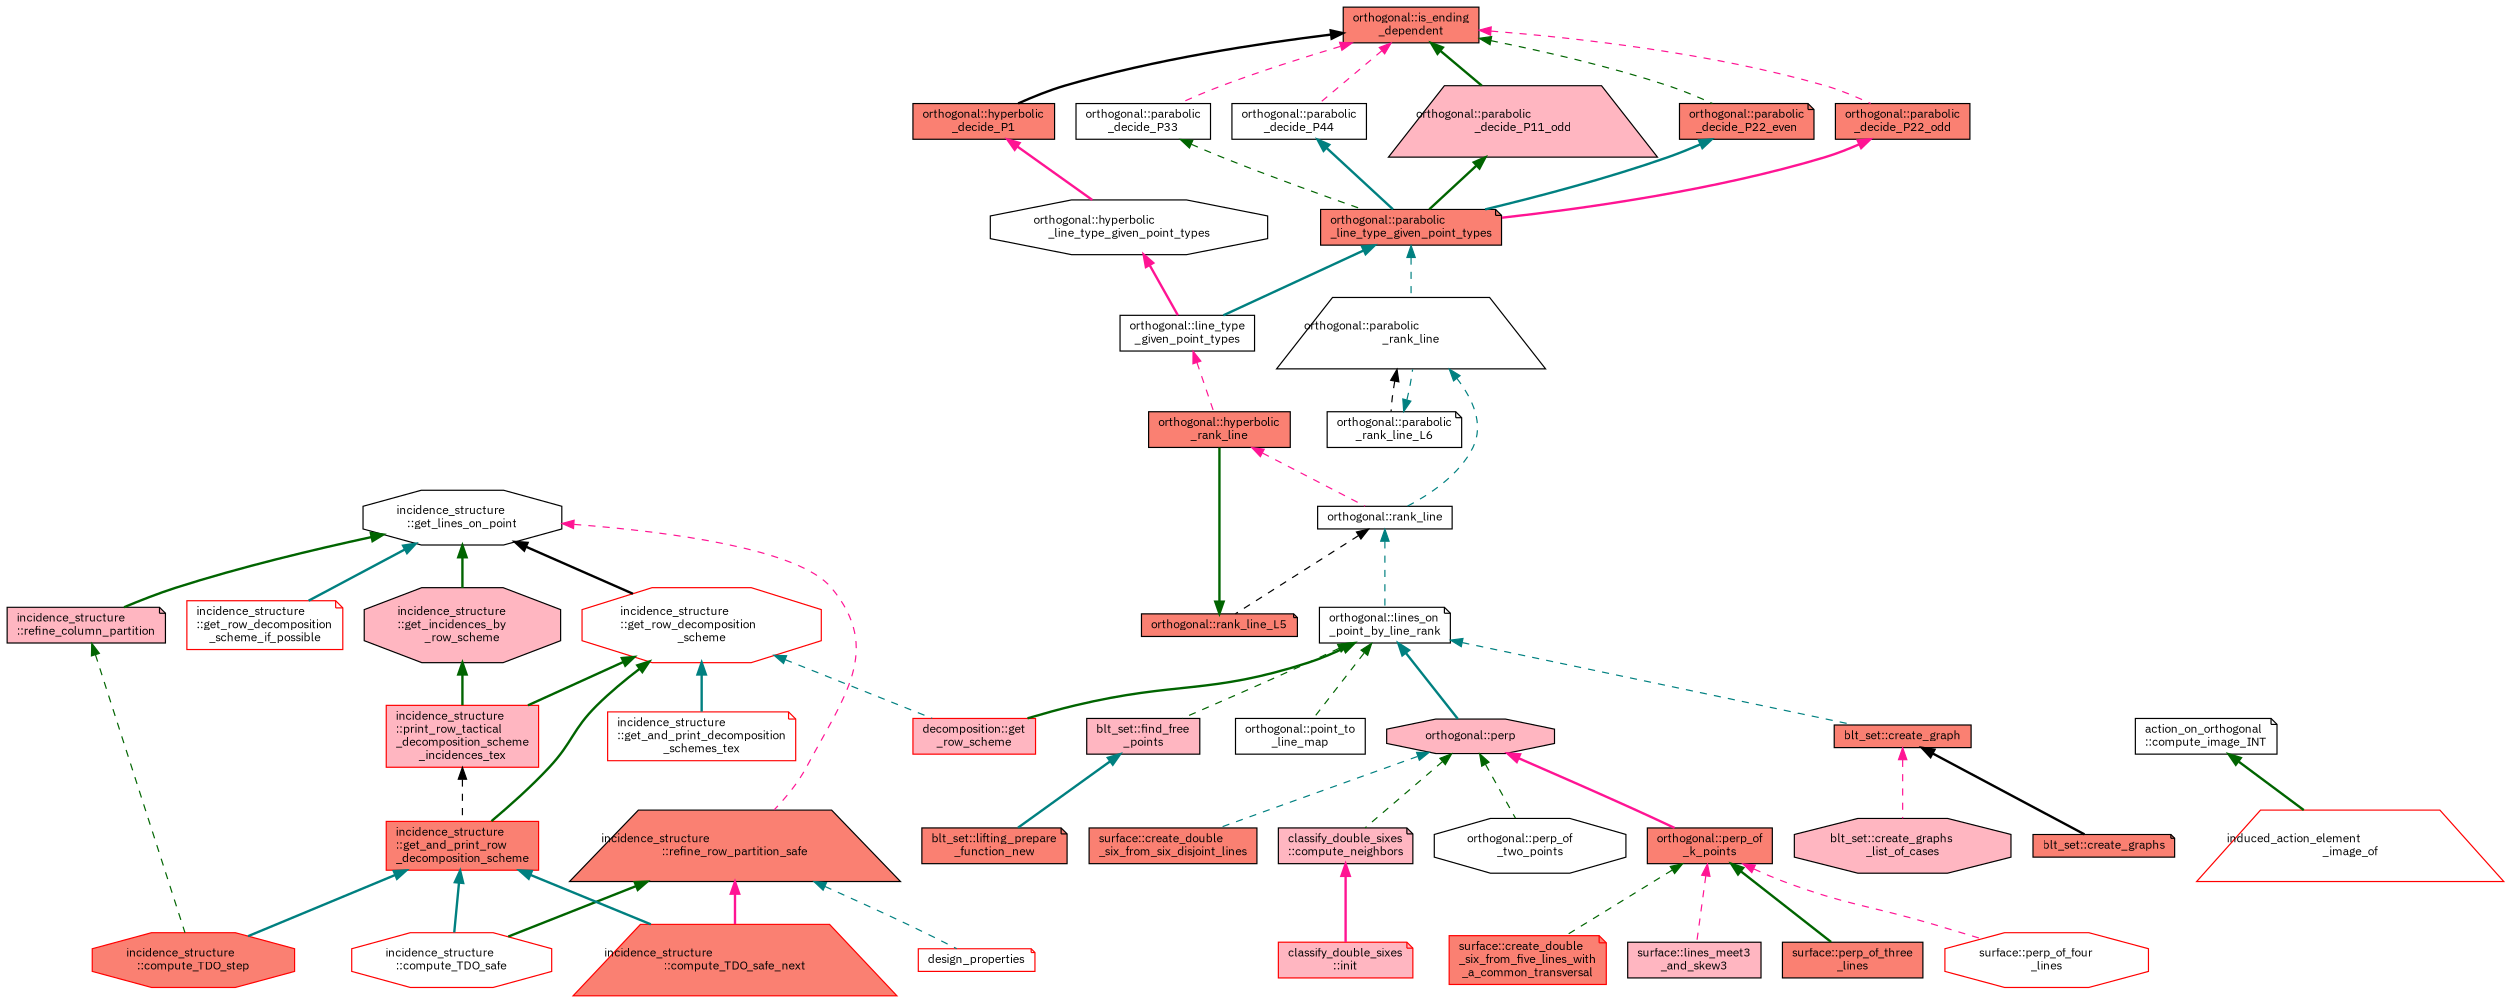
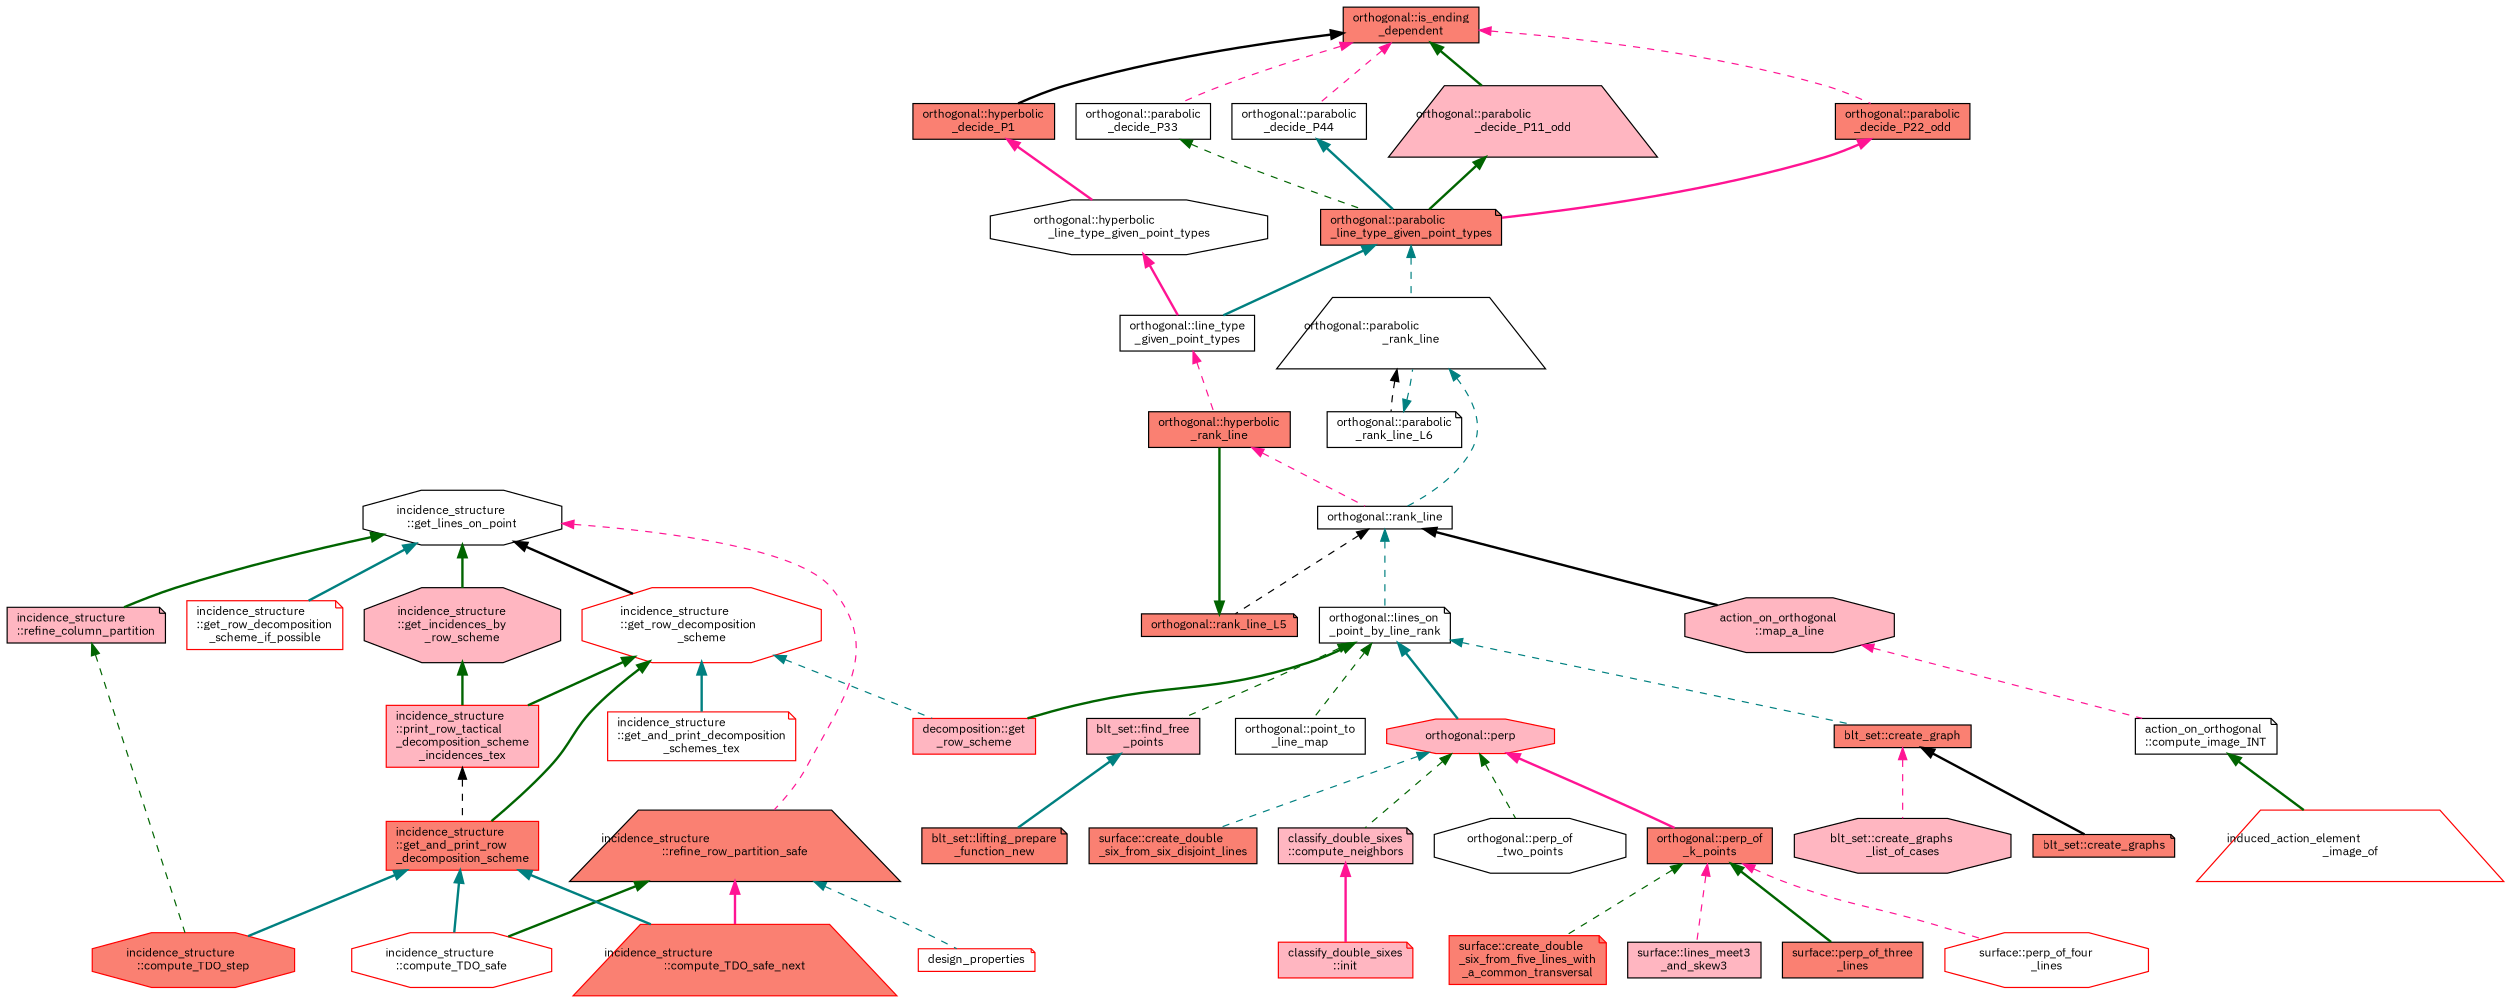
  digraph {
    fontname="IBM Plex Sans"
    rankdir=TB
    node [color=black fillcolor=white fontname="IBM Plex Sans" fontsize=10 shape=box style=filled]
    edge [color=darkgreen dir=back fontname="IBM Plex Sans" fontsize=10 labelfontname=Helvetica labelfontsize=10 style=bold]
    n1 [fillcolor=salmon fontcolor=black height=0.2 label="orthogonal::is_ending\l_dependent" width=0.4]
    n2 [fillcolor=salmon height=0.2 label="orthogonal::hyperbolic\l_decide_P1" width=0.4]
    n3 [fillcolor=lightpink height=0.2 label="orthogonal::parabolic\l_decide_P11_odd" shape=trapezium width=0.4]
-   n4 [fillcolor=salmon height=0.2 label="orthogonal::parabolic\l_decide_P22_even" shape=note width=0.4]
    n5 [fillcolor=salmon height=0.2 label="orthogonal::parabolic\l_decide_P22_odd" width=0.4]
    n6 [height=0.2 label="orthogonal::parabolic\l_decide_P33" width=0.4]
    n7 [height=0.2 label="orthogonal::parabolic\l_decide_P44" width=0.4]
    n8 [height=0.2 label="orthogonal::hyperbolic\l_line_type_given_point_types" shape=octagon width=0.4]
    n9 [fillcolor=salmon height=0.2 label="orthogonal::parabolic\l_line_type_given_point_types" shape=note width=0.4]
    n10 [height=0.2 label="orthogonal::line_type\l_given_point_types" width=0.4]
    n11 [fillcolor=salmon height=0.2 label="orthogonal::hyperbolic\l_rank_line" width=0.4]
    n12 [height=0.2 label="orthogonal::rank_line" width=0.4]
    n13 [height=0.2 label="orthogonal::lines_on\l_point_by_line_rank" shape=note width=0.4]
    n14 [fillcolor=salmon height=0.2 label="orthogonal::rank_line_L5" shape=note width=0.4]
+   n15 [fillcolor=lightpink height=0.2 label="action_on_orthogonal\l::map_a_line" shape=octagon width=0.4]
    n16 [fillcolor=salmon height=0.2 label="blt_set::create_graph" width=0.4]
    n17 [fillcolor=lightpink height=0.2 label="blt_set::find_free\l_points" width=0.4]
    n18 [height=0.2 label="orthogonal::point_to\l_line_map" width=0.4]
-   n19 [fillcolor=lightpink height=0.2 label="orthogonal::perp" shape=octagon width=0.4]
+   n19 [color=red fillcolor=lightpink height=0.2 label="orthogonal::perp" shape=octagon width=0.4]
    n20 [color=red fillcolor=lightpink height=0.2 label="decomposition::get\l_row_scheme" width=0.4]
    n21 [height=0.2 label="action_on_orthogonal\l::compute_image_INT" shape=note width=0.4]
    n22 [fillcolor=salmon height=0.2 label="blt_set::create_graphs" shape=note width=0.4]
    n23 [fillcolor=lightpink height=0.2 label="blt_set::create_graphs\l_list_of_cases" shape=octagon width=0.4]
    n24 [fillcolor=salmon height=0.2 label="blt_set::lifting_prepare\l_function_new" shape=note width=0.4]
    n25 [height=0.2 label="orthogonal::perp_of\l_two_points" shape=octagon width=0.4]
    n26 [fillcolor=salmon height=0.2 label="orthogonal::perp_of\l_k_points" width=0.4]
    n27 [fillcolor=salmon height=0.2 label="surface::create_double\l_six_from_six_disjoint_lines" width=0.4]
    n28 [fillcolor=lightpink height=0.2 label="classify_double_sixes\l::compute_neighbors" shape=note width=0.4]
    n29 [height=0.2 label="incidence_structure\l::get_lines_on_point" shape=octagon width=0.4]
    n30 [fillcolor=salmon height=0.2 label="incidence_structure\l::refine_row_partition_safe" shape=trapezium width=0.4]
    n31 [fillcolor=lightpink height=0.2 label="incidence_structure\l::refine_column_partition" shape=note width=0.4]
    n32 [fillcolor=lightpink height=0.2 label="incidence_structure\l::get_incidences_by\l_row_scheme" shape=octagon width=0.4]
    n33 [color=red height=0.2 label="incidence_structure\l::get_row_decomposition\l_scheme" shape=octagon width=0.4]
    n34 [color=red height=0.2 label="incidence_structure\l::get_row_decomposition\l_scheme_if_possible" shape=note width=0.4]
    n35 [fillcolor=lightpink height=0.2 label="surface::lines_meet3\l_and_skew3" width=0.4]
    n36 [fillcolor=salmon height=0.2 label="surface::perp_of_three\l_lines" width=0.4]
    n37 [color=red height=0.2 label="surface::perp_of_four\l_lines" shape=octagon width=0.4]
    n38 [color=red fillcolor=salmon height=0.2 label="surface::create_double\l_six_from_five_lines_with\l_a_common_transversal" shape=note width=0.4]
    n39 [color=red fillcolor=lightpink height=0.2 label="classify_double_sixes\l::init" shape=note width=0.4]
    n40 [color=red height=0.2 label=design_properties shape=note width=0.4]
    n41 [color=red fillcolor=salmon height=0.2 label="incidence_structure\l::compute_TDO_safe_next" shape=trapezium width=0.4]
    n42 [color=red height=0.2 label="incidence_structure\l::compute_TDO_safe" shape=octagon width=0.4]
    n43 [color=red fillcolor=salmon height=0.2 label="incidence_structure\l::compute_TDO_step" shape=octagon width=0.4]
    n44 [color=red fillcolor=lightpink height=0.2 label="incidence_structure\l::print_row_tactical\l_decomposition_scheme\l_incidences_tex" width=0.4]
    n45 [color=red fillcolor=salmon height=0.2 label="incidence_structure\l::get_and_print_row\l_decomposition_scheme" width=0.4]
    n46 [color=red height=0.2 label="incidence_structure\l::get_and_print_decomposition\l_schemes_tex" shape=note width=0.4]
    n47 [color=red height=0.2 label="induced_action_element\l_image_of" shape=trapezium width=0.4]
    n48 [height=0.2 label="orthogonal::parabolic\l_rank_line" shape=trapezium width=0.4]
    n49 [height=0.2 label="orthogonal::parabolic\l_rank_line_L6" shape=note width=0.4]
    n1 -> n2 [color=black]
    n1 -> n3
-   n1 -> n4 [style=dashed]
    n1 -> n5 [color=deeppink style=dashed]
    n1 -> n6 [color=deeppink style=dashed]
    n1 -> n7 [color=deeppink style=dashed]
    n2 -> n8 [color=deeppink]
    n3 -> n9
-   n4 -> n9 [color=teal]
    n5 -> n9 [color=deeppink]
    n6 -> n9 [style=dashed]
    n7 -> n9 [color=teal]
    n8 -> n10 [color=deeppink]
    n9 -> n10 [color=teal]
    n9 -> n48 [color=teal style=dashed]
    n10 -> n11 [color=deeppink style=dashed]
    n11 -> n12 [color=deeppink style=dashed]
    n12 -> n13 [color=teal style=dashed]
    n12 -> n14 [color=black style=dashed]
+   n12 -> n15 [color=black]
    n13 -> n16 [color=teal style=dashed]
    n13 -> n17 [style=dashed]
    n13 -> n18 [style=dashed]
    n13 -> n19 [color=teal]
    n13 -> n20
    n14 -> n11
+   n15 -> n21 [color=deeppink style=dashed]
    n16 -> n22 [color=black]
    n16 -> n23 [color=deeppink style=dashed]
    n17 -> n24 [color=teal]
    n19 -> n25 [style=dashed]
    n19 -> n26 [color=deeppink]
    n19 -> n27 [color=teal style=dashed]
    n19 -> n28 [style=dashed]
    n21 -> n47
    n26 -> n35 [color=deeppink style=dashed]
    n26 -> n36
    n26 -> n37 [color=deeppink style=dashed]
    n26 -> n38 [style=dashed]
    n28 -> n39 [color=deeppink]
    n29 -> n30 [color=deeppink style=dashed]
    n29 -> n31
    n29 -> n32
    n29 -> n33 [color=black]
    n29 -> n34 [color=teal]
    n30 -> n40 [color=teal style=dashed]
    n30 -> n41 [color=deeppink]
    n30 -> n42
    n31 -> n43 [style=dashed]
    n32 -> n44
    n33 -> n20 [color=teal style=dashed]
    n33 -> n44
    n33 -> n45
    n33 -> n46 [color=teal]
    n44 -> n45 [color=black style=dashed]
    n45 -> n41 [color=teal]
    n45 -> n42 [color=teal]
    n45 -> n43 [color=teal]
    n48 -> n12 [color=teal style=dashed]
    n48 -> n49 [color=black style=dashed]
    n49 -> n48 [color=teal style=dashed]
  }
